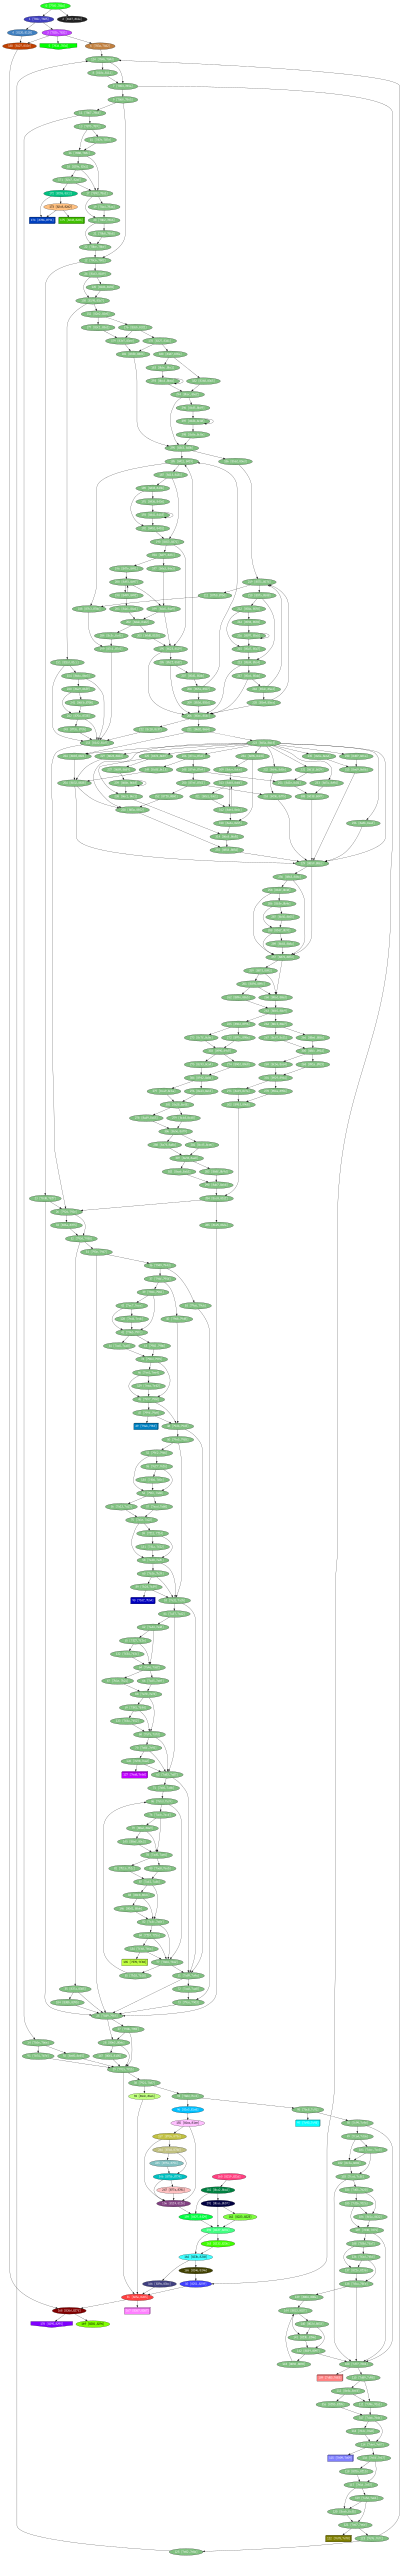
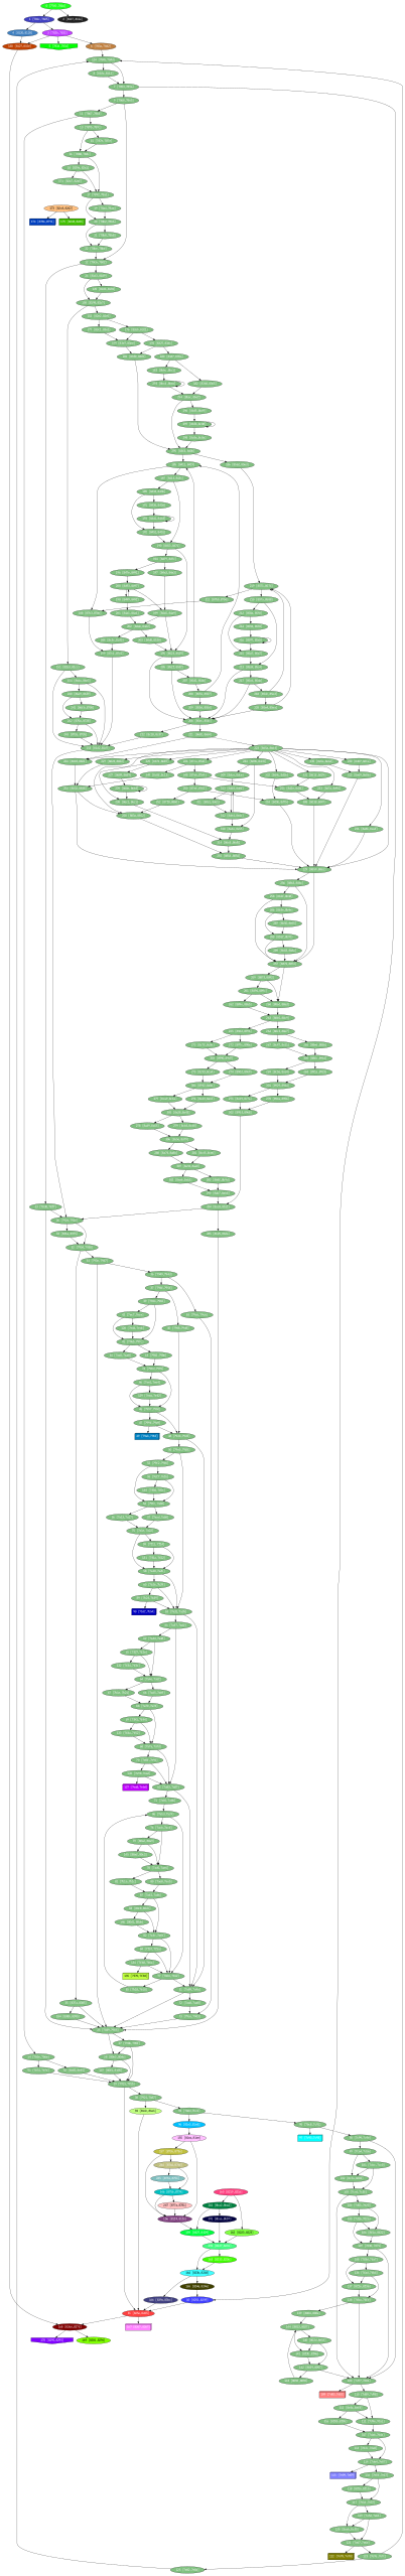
  digraph {
    fontname="IBM Plex Mono"
    node [fillcolor="#80C080" fontcolor="#ffffff" fontname="IBM Plex Mono" shape=oval style=filled]
    edge [fontname="IBM Plex Mono"]
    n1 [fillcolor="#20FF20" label="0 [77f0,7816]"]
    n2 [fillcolor="#4040C0" label="1 [781c,7825]"]
    n3 [fillcolor="#202020" label="2 [8117,811e]"]
    n4 [fillcolor="#C040FF" label="3 [782b,7832]"]
    n5 [fillcolor="#4080C0" label="4 [8120,8120]"]
    n6 [fillcolor="#C04000" label="148 [8127,815e]"]
    n7 [fillcolor="#00FF00" label="5 [7834,7834]" shape=invhouse]
    n8 [fillcolor="#C08040" label="6 [783a,7842]"]
    n9 [fillcolor="#800000" label="168 [826d,827f]"]
    n10 [label="124 [7845,784d]"]
    n11 [label="7 [7853,785a]"]
    n12 [label="8 [810a,8112]"]
    n13 [label="9 [7860,7865]"]
    n14 [fillcolor="#4040FF" label="10 [8251,8259]"]
    n15 [label="11 [7867,786f]"]
    n16 [label="12 [78c6,78d2]"]
    n17 [fillcolor="#FF4040" label="31 [825e,8265]"]
    n18 [label="13 [7875,787c]"]
    n19 [label="14 [7b5e,7b6e]"]
    n20 [label="23 [78d8,78f7]"]
    n21 [label="24 [8163,8189]"]
    n22 [fillcolor="#FF80FF" label="167 [8267,8267]" shape=box3d]
    n23 [label="15 [787e,787e]"]
    n24 [label="16 [7888,788c]"]
    n25 [label="91 [7b74,7b7e]"]
    n26 [label="92 [8ef0,8ef5]"]
    n27 [label="25 [78f9,7905]"]
    n28 [label="26 [7926,792e]"]
    n29 [label="149 [818b,8194]"]
    n30 [label="150 [8198,81b7]"]
    n31 [label="17 [7892,78a2]"]
    n32 [label="18 [829a,82a1]"]
    n33 [label="29 [7915,791b]"]
    n34 [label="19 [78a4,78aa]"]
    n35 [label="20 [78b2,78b6]"]
    n36 [label="171 [82a7,82af]"]
    n37 [label="21 [78b8,78b8]"]
    n38 [label="22 [78be,78be]"]
-   n39 [fillcolor="#00C080" label="172 [82b5,82c2]"]
    n40 [label="27 [790b,790f]"]
    n41 [label="28 [80e3,80eb]"]
    n42 [label="32 [7934,7938]"]
    n43 [label="33 [836a,8375]"]
    n44 [label="151 [81bd,81cc]"]
    n45 [label="152 [82e2,82e5]"]
    n46 [label="147 [80f1,8105]"]
    n47 [label="34 [793e,7947]"]
    n48 [label="35 [837a,8385]"]
    n49 [label="30 [7921,7b87]"]
    n50 [label="93 [7b8d,7bc2]"]
    n51 [fillcolor="#C0FF80" fontcolor="#000000" label="94 [81dc,81e1]"]
    n52 [label="95 [7bc8,7c91]"]
    n53 [fillcolor="#00C0FF" label="96 [81e3,81e8]"]
    n54 [fillcolor="#80FF00" fontcolor="#000000" label="169 [8281,8294]"]
    n55 [fillcolor="#8000FF" label="170 [8295,8295]" shape=invhouse]
    n56 [label="36 [7949,794d]"]
    n57 [label="184 [838b,8395]"]
    n58 [label="37 [794f,795f]"]
    n59 [label="38 [79c6,79c6]"]
    n60 [label="39 [7961,7965]"]
    n61 [label="40 [79d8,79d8]"]
    n62 [label="73 [79ce,79d3]"]
    n63 [label="41 [796b,797c]"]
    n64 [label="42 [7ec7,7ece]"]
    n65 [label="48 [79db,79df]"]
    n66 [label="43 [7982,7986]"]
    n67 [label="44 [7aa5,7aa8]"]
    n68 [label="128 [7ed4,7edc]"]
    n69 [label="50 [79e5,79f0]"]
    n70 [label="51 [7a89,7a9a]"]
    n71 [label="74 [798d,7991]"]
    n72 [label="45 [7997,799d]"]
    n73 [label="46 [7ee1,7ee4]"]
    n74 [label="47 [799f,79a9]"]
    n75 [fillcolor="#0080C0" label="49 [79ab,79bf]" shape=box3d]
    n76 [label="129 [7eea,7ef2]"]
    n77 [label="52 [79f2,79f6]"]
    n78 [label="53 [7a31,7a35]"]
    n79 [label="72 [7aa0,7aa0]"]
    n80 [label="54 [79fc,7a0d]"]
    n81 [label="55 [7ef7,7efe]"]
    n82 [label="61 [7a37,7a42]"]
    n83 [label="56 [7a13,7a17]"]
    n84 [label="57 [7aad,7ab0]"]
    n85 [label="130 [7f04,7f0c]"]
    n86 [label="62 [7a44,7a48]"]
    n87 [label="63 [7a83,7a87]"]
    n88 [label="75 [7a1e,7a22]"]
    n89 [label="58 [7a28,7a2b]"]
    n90 [label="59 [7f11,7f14]"]
    n91 [label="60 [7b26,7b29]"]
    n92 [label="89 [7b2f,7b39]"]
    n93 [label="131 [7f1a,7f22]"]
    n94 [fillcolor="#0000C0" label="90 [7b3f,7b54]" shape=box3d]
    n95 [label="64 [7a4e,7a5f]"]
    n96 [label="65 [7f27,7f2e]"]
    n97 [label="71 [7ab5,7abb]"]
    n98 [label="66 [7a65,7a69]"]
    n99 [label="67 [7b1e,7b21]"]
    n100 [label="132 [7f34,7f3c]"]
    n101 [label="86 [7abd,7ac9]"]
    n102 [label="88 [7a70,7a74]"]
    n103 [label="68 [7a7a,7a7d]"]
    n104 [label="69 [7f41,7f44]"]
    n105 [label="70 [7e8f,7e92]"]
    n106 [label="126 [7e98,7ea2]"]
    n107 [label="133 [7f4a,7f52]"]
    n108 [fillcolor="#C000FF" label="127 [7ea8,7ebd]" shape=box3d]
    n109 [label="76 [7acb,7acf]"]
    n110 [label="77 [7b04,7b12]"]
    n111 [label="78 [7ad5,7ae6]"]
    n112 [label="79 [80a2,80a9]"]
    n113 [label="80 [7ae8,7aeb]"]
    n114 [label="81 [7b1a,7b1c]"]
    n115 [label="145 [80af,80c3]"]
    n116 [label="85 [7b18,7b18]"]
    n117 [label="87 [7af2,7af6]"]
    n118 [label="82 [7afc,7afe]"]
    n119 [label="83 [80c8,80cb]"]
    n120 [label="84 [7f57,7f5a]"]
    n121 [label="134 [7f60,7f6a]"]
    n122 [label="146 [80d1,80de]"]
    n123 [fillcolor="#C0FF40" fontcolor="#000000" label="135 [7f70,7f83]" shape=box3d]
    n124 [fillcolor="#00FFFF" label="97 [7c93,7c93]" shape=box3d]
    n125 [label="98 [7c99,7c9e]"]
    n126 [fillcolor="#FFC0FF" fontcolor="#000000" label="155 [81ea,81ee]"]
    n127 [label="99 [7ca4,7cb6]"]
    n128 [label="100 [7d77,7d81]"]
    n129 [fillcolor="#804080" label="156 [81f4,81fe]"]
    n130 [fillcolor="#C0C040" label="157 [873a,873e]"]
    n131 [fillcolor="#00FF40" label="159 [8f27,8f29]"]
    n132 [label="101 [7cbc,7cc0]"]
    n133 [label="102 [8cfa,8d02]"]
    n134 [fillcolor="#FF8080" label="109 [7d83,7d83]" shape=box3d]
    n135 [label="110 [7d89,7d98]"]
    n136 [label="103 [7cc6,7cff]"]
    n137 [label="111 [7d9e,7da1]"]
    n138 [label="112 [8efa,8eff]"]
    n139 [label="104 [7d01,7d20]"]
    n140 [label="105 [7d26,7d2a]"]
    n141 [label="106 [8f1a,8f22]"]
    n142 [label="107 [7d30,7d71]"]
    n143 [label="108 [7f8d,7fa7]"]
    n144 [label="136 [7fad,7fb4]"]
    n145 [label="137 [8f2e,8f36]"]
    n146 [label="138 [7fba,7ffe]"]
    n147 [label="317 [7da6,7dda]"]
    n148 [label="316 [8f05,8f05]"]
    n149 [label="113 [7ddc,7de0]"]
    n150 [label="114 [7de4,7e07]"]
    n151 [fillcolor="#8080FF" label="115 [7e09,7e09]" shape=box3d]
    n152 [label="116 [7e0f,7e17]"]
    n153 [label="117 [7e1d,7e57]"]
    n154 [label="118 [8f0a,8f15]"]
    n155 [label="119 [7e5d,7e61]"]
    n156 [label="120 [8ceb,8cf5]"]
    n157 [label="121 [7e67,7e6e]"]
    n158 [fillcolor="#808000" label="122 [7e70,7e70]" shape=box3d]
    n159 [label="123 [7e76,7e7c]"]
    n160 [label="125 [7e82,7e8a]"]
    n161 [label="139 [8004,800e]"]
    n162 [label="144 [8013,8027]"]
    n163 [label="140 [802d,8033]"]
    n164 [label="141 [8f3b,8f46]"]
    n165 [label="142 [8039,8097]"]
    n166 [label="143 [809d,809d]"]
    n167 [label="153 [81d2,81d7]"]
    n168 [label="154 [86da,86e3]"]
    n169 [label="176 [82eb,8321]"]
    n170 [label="177 [83c1,83e2]"]
    n171 [label="240 [86e9,86f9]"]
    n172 [label="178 [8327,8341]"]
    n173 [label="179 [83e7,83ee]"]
    n174 [label="241 [86fb,8700]"]
    n175 [label="242 [870a,8728]"]
    n176 [fillcolor="#C0C080" label="244 [8744,874f]"]
    n177 [fillcolor="#40FF80" label="292 [8227,8231]"]
    n178 [fillcolor="#80C0C0" label="245 [8751,8751]"]
    n179 [fillcolor="#00C0C0" label="246 [875b,8774]"]
    n180 [fillcolor="#FF4080" label="160 [8219,821d]"]
    n181 [fillcolor="#008040" label="161 [8ba2,8ba4]"]
    n182 [fillcolor="#80FF40" fontcolor="#000000" label="162 [8223,8223]"]
    n183 [fillcolor="#000040" label="291 [8baa,8bb7]"]
    n184 [fillcolor="#40FF00" label="163 [8233,8236]"]
    n185 [fillcolor="#40FFFF" fontcolor="#000000" label="164 [823b,8240]"]
    n186 [fillcolor="#404000" label="165 [8246,8246]"]
    n187 [fillcolor="#404080" label="166 [839a,83bc]"]
    n188 [fillcolor="#FFC080" fontcolor="#000000" label="173 [82c8,82d2]"]
    n189 [fillcolor="#0040C0" label="174 [8786,8791]" shape=box3d]
    n190 [fillcolor="#40C000" label="175 [82d8,82db]" shape=box3d]
    n191 [label="180 [8347,835a]"]
    n192 [label="181 [83f0,83f0]"]
    n193 [label="182 [8360,8365]"]
    n194 [label="183 [8bbc,8bc1]"]
    n195 [label="295 [83f3,840b]"]
    n196 [label="294 [8bec,8bef]"]
    n197 [label="293 [8bc4,8bea]"]
    n198 [label="185 [8411,8419]"]
    n199 [label="186 [8562,856d]"]
    n200 [label="296 [8bf5,8bf9]"]
    n201 [label="187 [841f,8431]"]
    n202 [label="188 [87b3,87bb]"]
    n203 [label="189 [8433,843b]"]
    n204 [label="190 [8453,8471]"]
    n205 [label="299 [87c1,87c5]"]
    n206 [label="219 [8571,8574]"]
    n207 [label="210 [857a,8588]"]
    n208 [label="211 [87b0,87b0]"]
    n209 [label="191 [843d,843d]"]
    n210 [label="192 [8451,8451]"]
    n211 [label="194 [8477,847c]"]
    n212 [label="195 [8523,8529]"]
    n213 [label="193 [8441,844f]"]
    n214 [label="196 [847e,8491]"]
    n215 [label="197 [84a3,84a3]"]
    n216 [label="205 [852f,853f]"]
    n217 [label="206 [85ec,85fc]"]
    n218 [label="200 [8493,8497]"]
    n219 [label="199 [84a5,84a9]"]
    n220 [label="207 [8545,854b]"]
    n221 [label="221 [8602,8654]"]
    n222 [label="222 [8c18,8c37]"]
    n223 [label="198 [8499,849f]"]
    n224 [label="202 [84ab,84d2]"]
    n225 [label="201 [84a1,84a1]"]
    n226 [label="203 [84d8,8520]"]
    n227 [label="204 [8c3c,8c42]"]
    n228 [label="208 [8551,8557]"]
    n229 [label="223 [865a,866f]"]
    n230 [label="224 [880f,8821]"]
    n231 [label="209 [855d,855d]"]
    n232 [label="212 [858a,8592]"]
    n233 [label="213 [85a9,85c4]"]
    n234 [label="214 [8594,8594]"]
    n235 [label="215 [85a7,85a7]"]
    n236 [label="217 [85c6,85da]"]
    n237 [label="216 [8597,85a5]"]
    n238 [label="218 [85dc,85e2]"]
    n239 [label="220 [85e4,85ea]"]
    n240 [label="225 [8671,8687]"]
    n241 [label="226 [87ca,87e0]"]
    n242 [label="227 [8823,882d]"]
    n243 [label="228 [883a,8852]"]
    n244 [label="229 [8859,8861]"]
    n245 [label="230 [8d07,8d1a]"]
    n246 [label="231 [8d1f,8d29]"]
    n247 [label="232 [8d4c,8d56]"]
    n248 [label="233 [8d7a,8d94]"]
    n249 [label="234 [8d96,8dc8]"]
    n250 [label="235 [8e5a,8e64]"]
    n251 [label="236 [8e8b,8eaf]"]
    n252 [label="254 [8832,8838]"]
    n253 [label="237 [8689,8689]"]
    n254 [label="238 [86c1,86c1]"]
    n255 [label="248 [87e6,87e9]"]
    n256 [label="249 [8c0f,8c13]"]
    n257 [label="255 [8854,8854]"]
    n258 [label="256 [8863,886c]"]
    n259 [label="257 [8872,887d]"]
    n260 [label="315 [8e69,8e86]"]
    n261 [label="251 [8d2e,8d31]"]
    n262 [label="253 [8d5b,8d75]"]
    n263 [label="308 [8d38,8d47]"]
    n264 [label="309 [8dce,8dce]"]
    n265 [label="310 [8e4e,8e55]"]
    n266 [label="239 [868e,86bf]"]
    n267 [label="314 [86c8,86d5]"]
    n268 [label="250 [87ef,87f2]"]
    n269 [label="258 [8b2f,8b38]"]
    n270 [label="259 [887f,8892]"]
    n271 [label="260 [88ad,88ad]"]
    n272 [label="313 [8dd0,8ddf]"]
    n273 [label="243 [872e,8735]"]
    n274 [fillcolor="#FFC0C0" fontcolor="#000000" label="247 [877a,8781]"]
    n275 [label="252 [87f8,880d]"]
    n276 [label="286 [8b3e,8b4e]"]
    n277 [label="261 [8894,889c]"]
    n278 [label="263 [88b5,88c9]"]
    n279 [label="287 [8b50,8b55]"]
    n280 [label="288 [8b5f,8b7d]"]
    n281 [label="262 [889e,88ab]"]
    n282 [label="264 [88cf,88e7]"]
    n283 [label="265 [896d,8976]"]
    n284 [label="266 [88ed,88f6]"]
    n285 [label="267 [8c47,8c51]"]
    n286 [label="272 [897c,898a]"]
    n287 [label="273 [8c7f,8c8e]"]
    n288 [label="300 [88fc,8914]"]
    n289 [label="303 [8990,89d7]"]
    n290 [label="268 [891a,8923]"]
    n291 [label="269 [8c56,8c64]"]
    n292 [label="301 [8929,8944]"]
    n293 [label="270 [894a,8956]"]
    n294 [label="271 [8c69,8c7a]"]
    n295 [label="302 [895f,8968]"]
    n296 [label="284 [8ac0,8b1f]"]
    n297 [label="274 [89dd,89e9]"]
    n298 [label="275 [8c93,8ca4]"]
    n299 [label="304 [89f2,8a0d]"]
    n300 [label="276 [8a13,8a1f]"]
    n301 [label="277 [8ca9,8cba]"]
    n302 [label="305 [8a28,8a43]"]
    n303 [label="278 [8a49,8a55]"]
    n304 [label="279 [8cbf,8cd0]"]
    n305 [label="306 [8a5e,8a79]"]
    n306 [label="280 [8a7f,8a8b]"]
    n307 [label="281 [8cd5,8ce6]"]
    n308 [label="307 [8a94,8aa0]"]
    n309 [label="282 [8aa6,8ab2]"]
    n310 [label="283 [8b8f,8b9d]"]
    n311 [label="290 [8ab7,8abb]"]
    n312 [label="285 [8b25,8b2a]"]
    n313 [label="289 [8b83,8b8a]"]
    n314 [label="297 [8bfb,8c08]"]
    n315 [label="298 [8c0a,8c0a]"]
    n316 [label="311 [8de1,8de1]"]
    n317 [label="312 [8de4,8e4c]"]
    n1 -> n2
    n1 -> n3
    n2 -> n4
    n2 -> n5
    n4 -> n6
    n4 -> n7
    n4 -> n8
    n5 -> n6
    n6 -> n9
    n8 -> n10
    n9 -> n54
    n9 -> n55
    n10 -> n11
    n10 -> n12
    n11 -> n13
    n11 -> n14
    n12 -> n11
    n13 -> n15
    n13 -> n16
    n14 -> n17
    n15 -> n18
    n15 -> n19
    n16 -> n20
    n16 -> n21
    n17 -> n9
    n17 -> n22
    n18 -> n23
    n18 -> n24
    n19 -> n25
    n19 -> n26
    n20 -> n27
    n20 -> n28
    n21 -> n29
    n21 -> n30
    n23 -> n24
    n24 -> n31
    n24 -> n32
    n25 -> n33
    n26 -> n33
    n27 -> n40
    n27 -> n41
    n28 -> n42
    n28 -> n43
    n29 -> n30
    n30 -> n44
    n30 -> n45
    n31 -> n34
    n31 -> n35
    n32 -> n31
    n32 -> n36
    n33 -> n17
    n33 -> n49
    n34 -> n35
    n35 -> n37
    n35 -> n38
    n36 -> n31
-   n36 -> n39
    n37 -> n38
    n38 -> n16
-   n39 -> n188
-   n39 -> n189
    n40 -> n33
    n40 -> n41
    n41 -> n33
    n41 -> n46
    n42 -> n47
    n42 -> n48
    n43 -> n42
    n44 -> n167
    n44 -> n168
    n45 -> n169
    n45 -> n170
    n46 -> n33
    n47 -> n27
    n47 -> n56
    n48 -> n27
    n48 -> n57
    n49 -> n50
    n49 -> n51
    n50 -> n52
    n50 -> n53
    n51 -> n17
    n52 -> n124
    n52 -> n125
    n53 -> n126
    n56 -> n58
    n56 -> n59
    n57 -> n27
    n58 -> n60
    n58 -> n61
    n59 -> n62
    n60 -> n63
    n60 -> n64
    n61 -> n65
    n62 -> n27
    n63 -> n66
    n63 -> n67
    n64 -> n63
    n64 -> n68
    n65 -> n69
    n65 -> n70
    n66 -> n71
    n67 -> n71
    n68 -> n63
    n69 -> n77
    n69 -> n78
    n70 -> n27
    n70 -> n79
    n71 -> n72
    n71 -> n73
    n72 -> n65
    n72 -> n74
    n73 -> n72
    n73 -> n76
    n74 -> n65
    n74 -> n75
    n76 -> n72
    n77 -> n80
    n77 -> n81
    n78 -> n70
    n78 -> n82
    n79 -> n62
    n80 -> n83
    n80 -> n84
    n81 -> n80
    n81 -> n85
    n82 -> n86
    n82 -> n87
    n83 -> n88
    n84 -> n88
    n85 -> n80
    n86 -> n95
    n86 -> n96
    n87 -> n70
    n87 -> n97
    n88 -> n89
    n88 -> n90
    n89 -> n78
    n89 -> n91
    n90 -> n89
    n90 -> n93
    n91 -> n78
    n91 -> n92
    n92 -> n78
    n92 -> n94
    n93 -> n89
    n95 -> n98
    n95 -> n99
    n96 -> n95
    n96 -> n100
    n97 -> n101
    n98 -> n102
    n99 -> n102
    n100 -> n95
    n101 -> n109
    n101 -> n110
    n102 -> n103
    n102 -> n104
    n103 -> n87
    n103 -> n105
    n104 -> n103
    n104 -> n107
    n105 -> n87
    n105 -> n106
    n106 -> n87
    n106 -> n108
    n107 -> n103
    n109 -> n111
    n109 -> n112
    n110 -> n70
    n110 -> n116
    n111 -> n113
    n111 -> n114
    n112 -> n111
    n112 -> n115
    n113 -> n117
    n114 -> n117
    n115 -> n111
    n116 -> n101
    n117 -> n118
    n117 -> n119
    n118 -> n110
    n118 -> n120
    n119 -> n118
    n119 -> n122
    n120 -> n110
    n120 -> n121
    n121 -> n110
    n121 -> n123
    n122 -> n118
    n125 -> n127
    n125 -> n128
    n126 -> n129
    n126 -> n130
    n127 -> n132
    n127 -> n133
    n128 -> n134
    n128 -> n135
    n129 -> n131
    n130 -> n129
    n130 -> n176
    n131 -> n177
    n132 -> n133
    n132 -> n136
    n133 -> n136
    n135 -> n137
    n135 -> n138
    n136 -> n128
    n136 -> n139
    n137 -> n147
    n138 -> n137
    n138 -> n148
    n139 -> n140
    n139 -> n141
    n140 -> n141
    n140 -> n142
    n141 -> n142
    n142 -> n128
    n142 -> n143
    n143 -> n144
    n143 -> n145
    n144 -> n145
    n144 -> n146
    n145 -> n146
    n146 -> n128
    n146 -> n161
    n147 -> n149
    n147 -> n150
    n148 -> n147
    n149 -> n150
    n150 -> n151
    n150 -> n152
    n152 -> n153
    n152 -> n154
    n153 -> n155
    n153 -> n156
    n154 -> n153
    n155 -> n156
    n155 -> n157
    n156 -> n157
    n157 -> n158
    n157 -> n159
    n159 -> n10
    n159 -> n160
    n160 -> n10
    n161 -> n162
    n162 -> n163
    n162 -> n164
    n163 -> n164
    n163 -> n165
    n164 -> n165
    n165 -> n128
    n165 -> n166
    n166 -> n162
    n167 -> n28
    n168 -> n167
    n168 -> n171
    n169 -> n172
    n169 -> n173
    n170 -> n173
    n171 -> n174
    n171 -> n175
    n172 -> n191
    n172 -> n192
    n173 -> n192
    n174 -> n175
    n175 -> n167
    n175 -> n273
    n176 -> n178
    n176 -> n179
    n177 -> n184
    n177 -> n185
    n178 -> n179
    n179 -> n129
    n179 -> n274
    n180 -> n181
-   n183 -> n182
+   n180 -> n182
    n181 -> n131
    n181 -> n183
    n182 -> n177
    n183 -> n177
    n184 -> n185
    n185 -> n186
    n185 -> n187
    n186 -> n14
    n187 -> n17
    n188 -> n189
    n188 -> n190
    n191 -> n193
    n191 -> n194
    n192 -> n195
    n193 -> n196
    n194 -> n197
    n195 -> n198
    n195 -> n199
    n196 -> n195
    n196 -> n200
    n197 -> n196
    n197 -> n197
    n198 -> n201
    n198 -> n202
    n199 -> n206
    n200 -> n314
    n201 -> n203
    n201 -> n204
    n202 -> n205
    n203 -> n209
    n203 -> n210
    n204 -> n211
    n204 -> n212
    n205 -> n167
    n206 -> n207
    n206 -> n208
    n207 -> n232
    n207 -> n233
    n208 -> n202
    n209 -> n213
    n210 -> n204
    n211 -> n214
    n211 -> n215
    n212 -> n216
    n212 -> n217
    n213 -> n210
    n213 -> n213
    n214 -> n218
    n215 -> n219
    n216 -> n217
    n216 -> n220
    n217 -> n221
    n217 -> n222
    n218 -> n219
    n218 -> n223
    n219 -> n212
    n219 -> n224
    n220 -> n198
    n220 -> n228
    n221 -> n229
    n221 -> n230
    n222 -> n167
    n223 -> n218
    n223 -> n225
    n224 -> n226
    n224 -> n227
    n225 -> n224
    n226 -> n212
    n227 -> n205
    n228 -> n198
    n228 -> n231
    n229 -> n230
    n229 -> n240
    n229 -> n241
    n229 -> n242
    n229 -> n243
    n229 -> n244
    n229 -> n245
    n229 -> n246
    n229 -> n247
    n229 -> n248
    n229 -> n249
    n229 -> n250
    n229 -> n251
    n230 -> n252
    n231 -> n217
    n232 -> n234
    n232 -> n235
    n233 -> n217
    n233 -> n236
    n234 -> n237
    n235 -> n233
    n236 -> n217
    n236 -> n238
    n237 -> n235
    n237 -> n237
    n238 -> n206
    n238 -> n239
    n239 -> n206
    n239 -> n217
    n240 -> n253
    n240 -> n254
    n241 -> n255
    n241 -> n256
    n242 -> n252
    n243 -> n257
    n244 -> n258
    n244 -> n259
    n245 -> n260
    n246 -> n261
    n247 -> n262
    n248 -> n263
    n249 -> n264
    n249 -> n265
    n250 -> n260
    n251 -> n244
    n252 -> n243
    n252 -> n244
    n253 -> n266
    n254 -> n267
    n255 -> n261
    n255 -> n268
    n256 -> n252
    n257 -> n244
    n258 -> n259
    n258 -> n269
    n259 -> n270
    n259 -> n271
    n260 -> n244
    n261 -> n263
    n262 -> n244
    n263 -> n244
    n264 -> n272
    n265 -> n267
    n266 -> n254
    n266 -> n266
    n267 -> n257
    n268 -> n262
    n268 -> n275
    n269 -> n259
    n269 -> n276
    n270 -> n271
    n270 -> n277
    n271 -> n278
    n272 -> n316
    n272 -> n317
    n273 -> n167
    n274 -> n129
    n275 -> n243
    n276 -> n279
    n276 -> n280
    n277 -> n271
    n277 -> n281
    n278 -> n282
    n278 -> n283
    n279 -> n280
    n280 -> n259
    n280 -> n313
    n281 -> n278
    n282 -> n284
    n282 -> n285
    n283 -> n286
    n283 -> n287
    n284 -> n288
    n285 -> n288
    n286 -> n289
    n287 -> n289
    n288 -> n290
    n288 -> n291
    n289 -> n297
    n289 -> n298
    n290 -> n292
    n291 -> n292
    n292 -> n293
    n292 -> n294
    n293 -> n295
    n294 -> n295
    n295 -> n296
    n296 -> n28
    n296 -> n312
    n297 -> n299
    n298 -> n299
    n299 -> n300
    n299 -> n301
    n300 -> n302
    n301 -> n302
    n302 -> n303
    n302 -> n304
    n303 -> n305
    n304 -> n305
    n305 -> n306
    n305 -> n307
    n306 -> n308
    n307 -> n308
    n308 -> n309
    n308 -> n310
    n309 -> n311
    n310 -> n311
    n311 -> n296
    n312 -> n27
    n313 -> n259
    n314 -> n314
    n314 -> n315
    n315 -> n195
    n316 -> n317
    n317 -> n265
    n317 -> n272
  }
